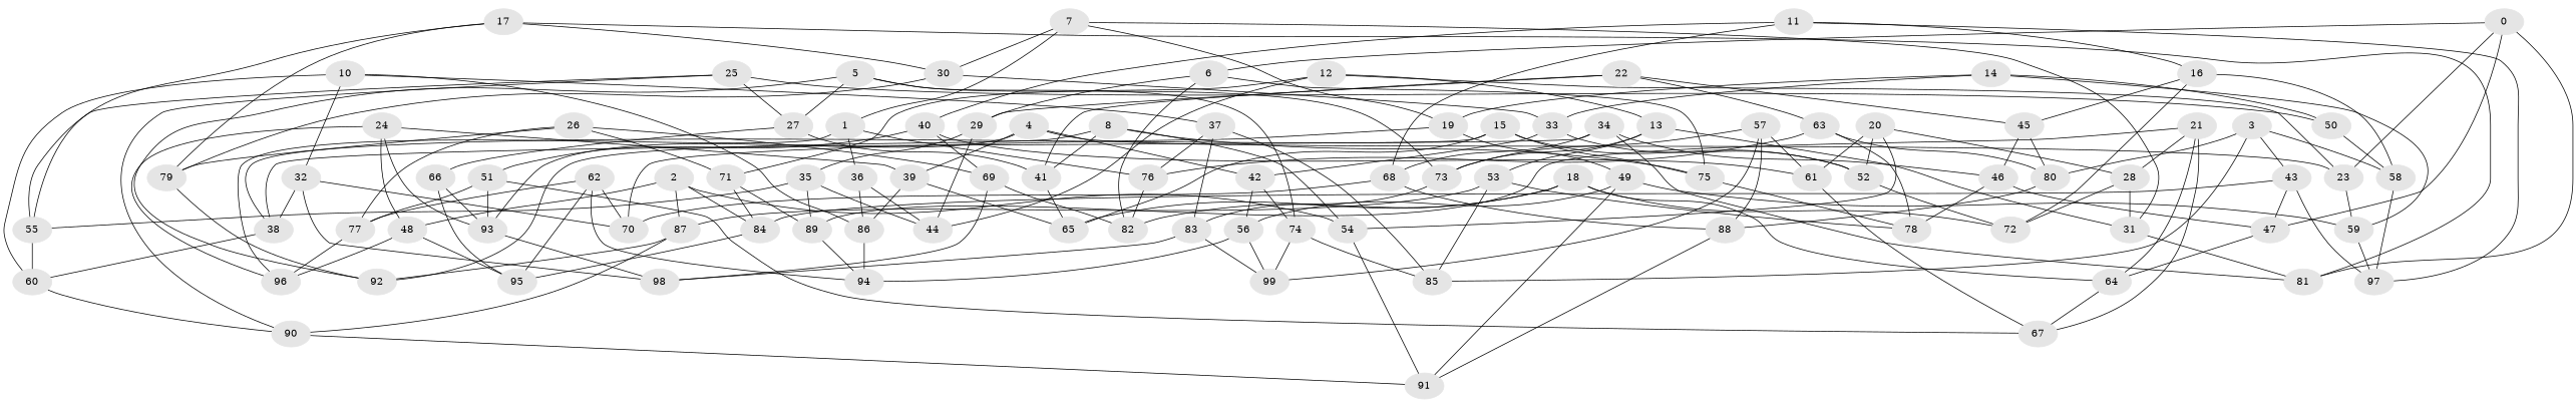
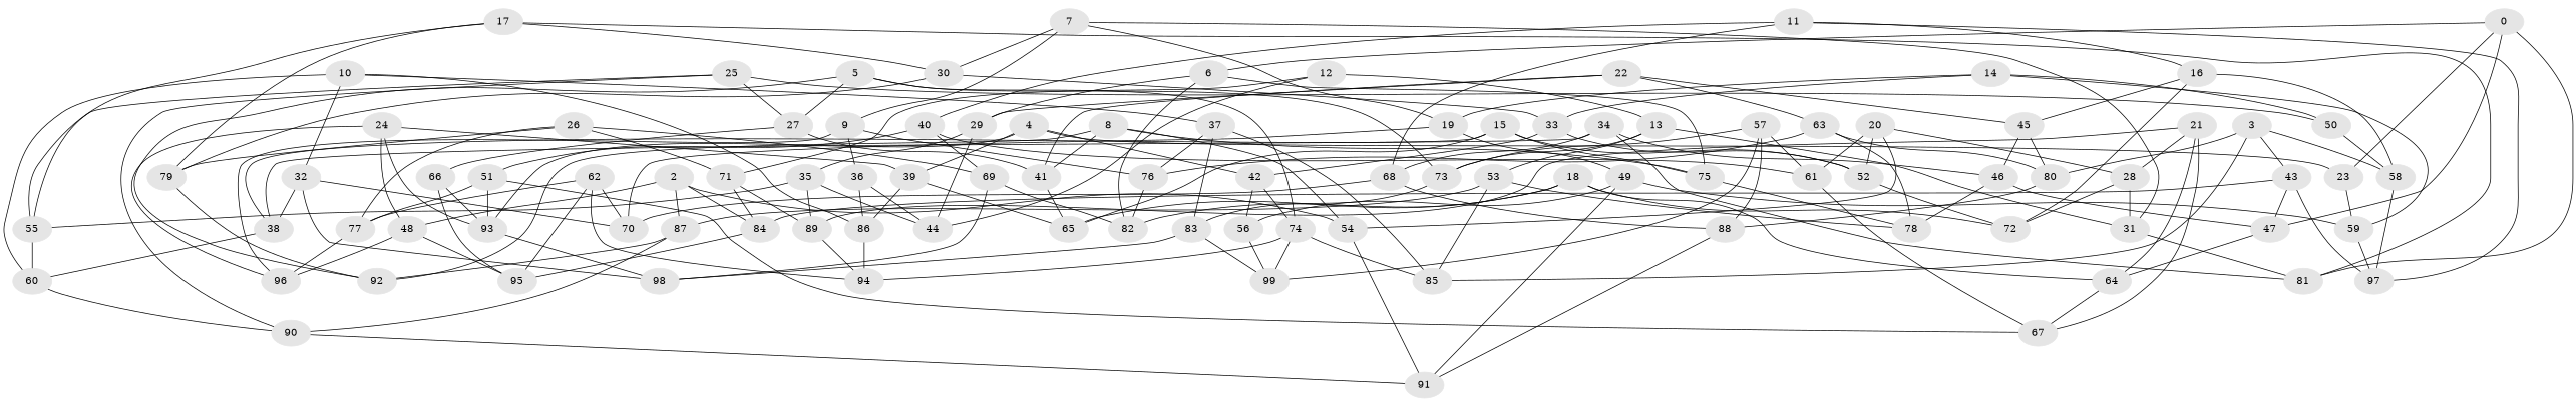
  graph {
    node [color=gray90 style=filled]
    n1 [label=0]
    6
    23
    47
    81
    29
    75
    82
    59
    64
    2
    48
    54
    84
    87
    96
    95
    91
    92
    90
    3
    43
    58
    80
    85
    97
    88
    4
    39
    42
    93
    86
    65
    74
    56
    66
    5
    27
    73
    41
    83
    99
    44
    35
    78
    7
-   9 [label=1]
+   9
    19
    30
    31
    36
    76
    49
    70
    33
    79
    8
    10
    32
    37
    60
    38
    98
    94
    11
    16
    40
    68
    45
    72
    61
    69
    51
    12
    13
    71
    53
    89
    14
    50
    52
    15
    46
    17
    55
    18
    67
    20
    28
    21
    22
    63
    24
    25
    26
    77
    34
    57
    62
    n1 -- 6
    n1 -- 23
    n1 -- 47
    n1 -- 81
    6 -- 29
    6 -- 75
    6 -- 82
    23 -- 59
    47 -- 64
    29 -- 44
    29 -- 35
    75 -- 78
    59 -- 97
    64 -- 67
    2 -- 48
    2 -- 54
    2 -- 84
    2 -- 87
    48 -- 96
    48 -- 95
    54 -- 91
    84 -- 95
    87 -- 92
    87 -- 90
    90 -- 91
    3 -- 43
    3 -- 58
    3 -- 80
    3 -- 85
    43 -- 47
    43 -- 84
    43 -- 97
    58 -- 97
    80 -- 88
    88 -- 91
    4 -- 23
    4 -- 39
    4 -- 42
    4 -- 93
    39 -- 86
    39 -- 65
    42 -- 74
    42 -- 56
    93 -- 98
    86 -- 94
    74 -- 85
    74 -- 99
    56 -- 99
-   56 -- 94
+   74 -- 94
    66 -- 95
    66 -- 93
    5 -- 92
    5 -- 74
    5 -- 27
    5 -- 73
    27 -- 66
    27 -- 41
    73 -- 83
    41 -- 65
    83 -- 99
    83 -- 98
    35 -- 44
    35 -- 89
    35 -- 55
    7 -- 9
    7 -- 19
    7 -- 30
    7 -- 31
    9 -- 96
    9 -- 36
    9 -- 76
    19 -- 49
    19 -- 70
    30 -- 33
    30 -- 79
    31 -- 81
    36 -- 86
    36 -- 44
    76 -- 82
    49 -- 59
    49 -- 91
    49 -- 56
    33 -- 42
    33 -- 52
    79 -- 92
    8 -- 75
    8 -- 54
    8 -- 92
    8 -- 41
    10 -- 86
    10 -- 32
    10 -- 37
    10 -- 60
    32 -- 70
    32 -- 38
    32 -- 98
    37 -- 85
    37 -- 83
    37 -- 76
    60 -- 90
    38 -- 60
    11 -- 97
    11 -- 16
    11 -- 40
    11 -- 68
    16 -- 58
    16 -- 45
    16 -- 72
    40 -- 61
    40 -- 69
    40 -- 51
    68 -- 88
    68 -- 70
    45 -- 80
    45 -- 46
    61 -- 67
    69 -- 82
    69 -- 98
    51 -- 93
    51 -- 67
    51 -- 77
-   12 -- 23
    12 -- 44
    12 -- 13
    12 -- 71
    13 -- 73
    13 -- 31
    13 -- 53
    71 -- 84
    71 -- 89
    53 -- 87
    53 -- 85
    53 -- 78
    89 -- 94
    14 -- 59
    14 -- 19
    14 -- 33
    14 -- 50
    50 -- 58
    52 -- 72
    15 -- 75
    15 -- 65
    15 -- 38
    15 -- 52
    46 -- 47
    46 -- 78
    17 -- 81
    17 -- 30
    17 -- 79
    17 -- 55
    55 -- 60
    18 -- 82
    18 -- 64
    18 -- 65
    18 -- 72
    20 -- 54
    20 -- 61
    20 -- 52
    20 -- 28
    28 -- 31
    28 -- 72
    21 -- 64
    21 -- 89
    21 -- 67
    21 -- 28
    22 -- 29
    22 -- 41
    22 -- 45
    22 -- 63
    63 -- 80
    63 -- 78
    63 -- 76
    24 -- 48
    24 -- 96
    24 -- 39
    24 -- 93
    25 -- 90
    25 -- 27
    25 -- 50
    25 -- 55
    26 -- 79
    26 -- 69
    26 -- 71
    26 -- 77
    77 -- 96
    34 -- 81
    34 -- 38
    34 -- 68
    34 -- 46
    57 -- 88
    57 -- 73
    57 -- 99
    57 -- 61
    62 -- 95
    62 -- 70
    62 -- 94
    62 -- 77
  }
